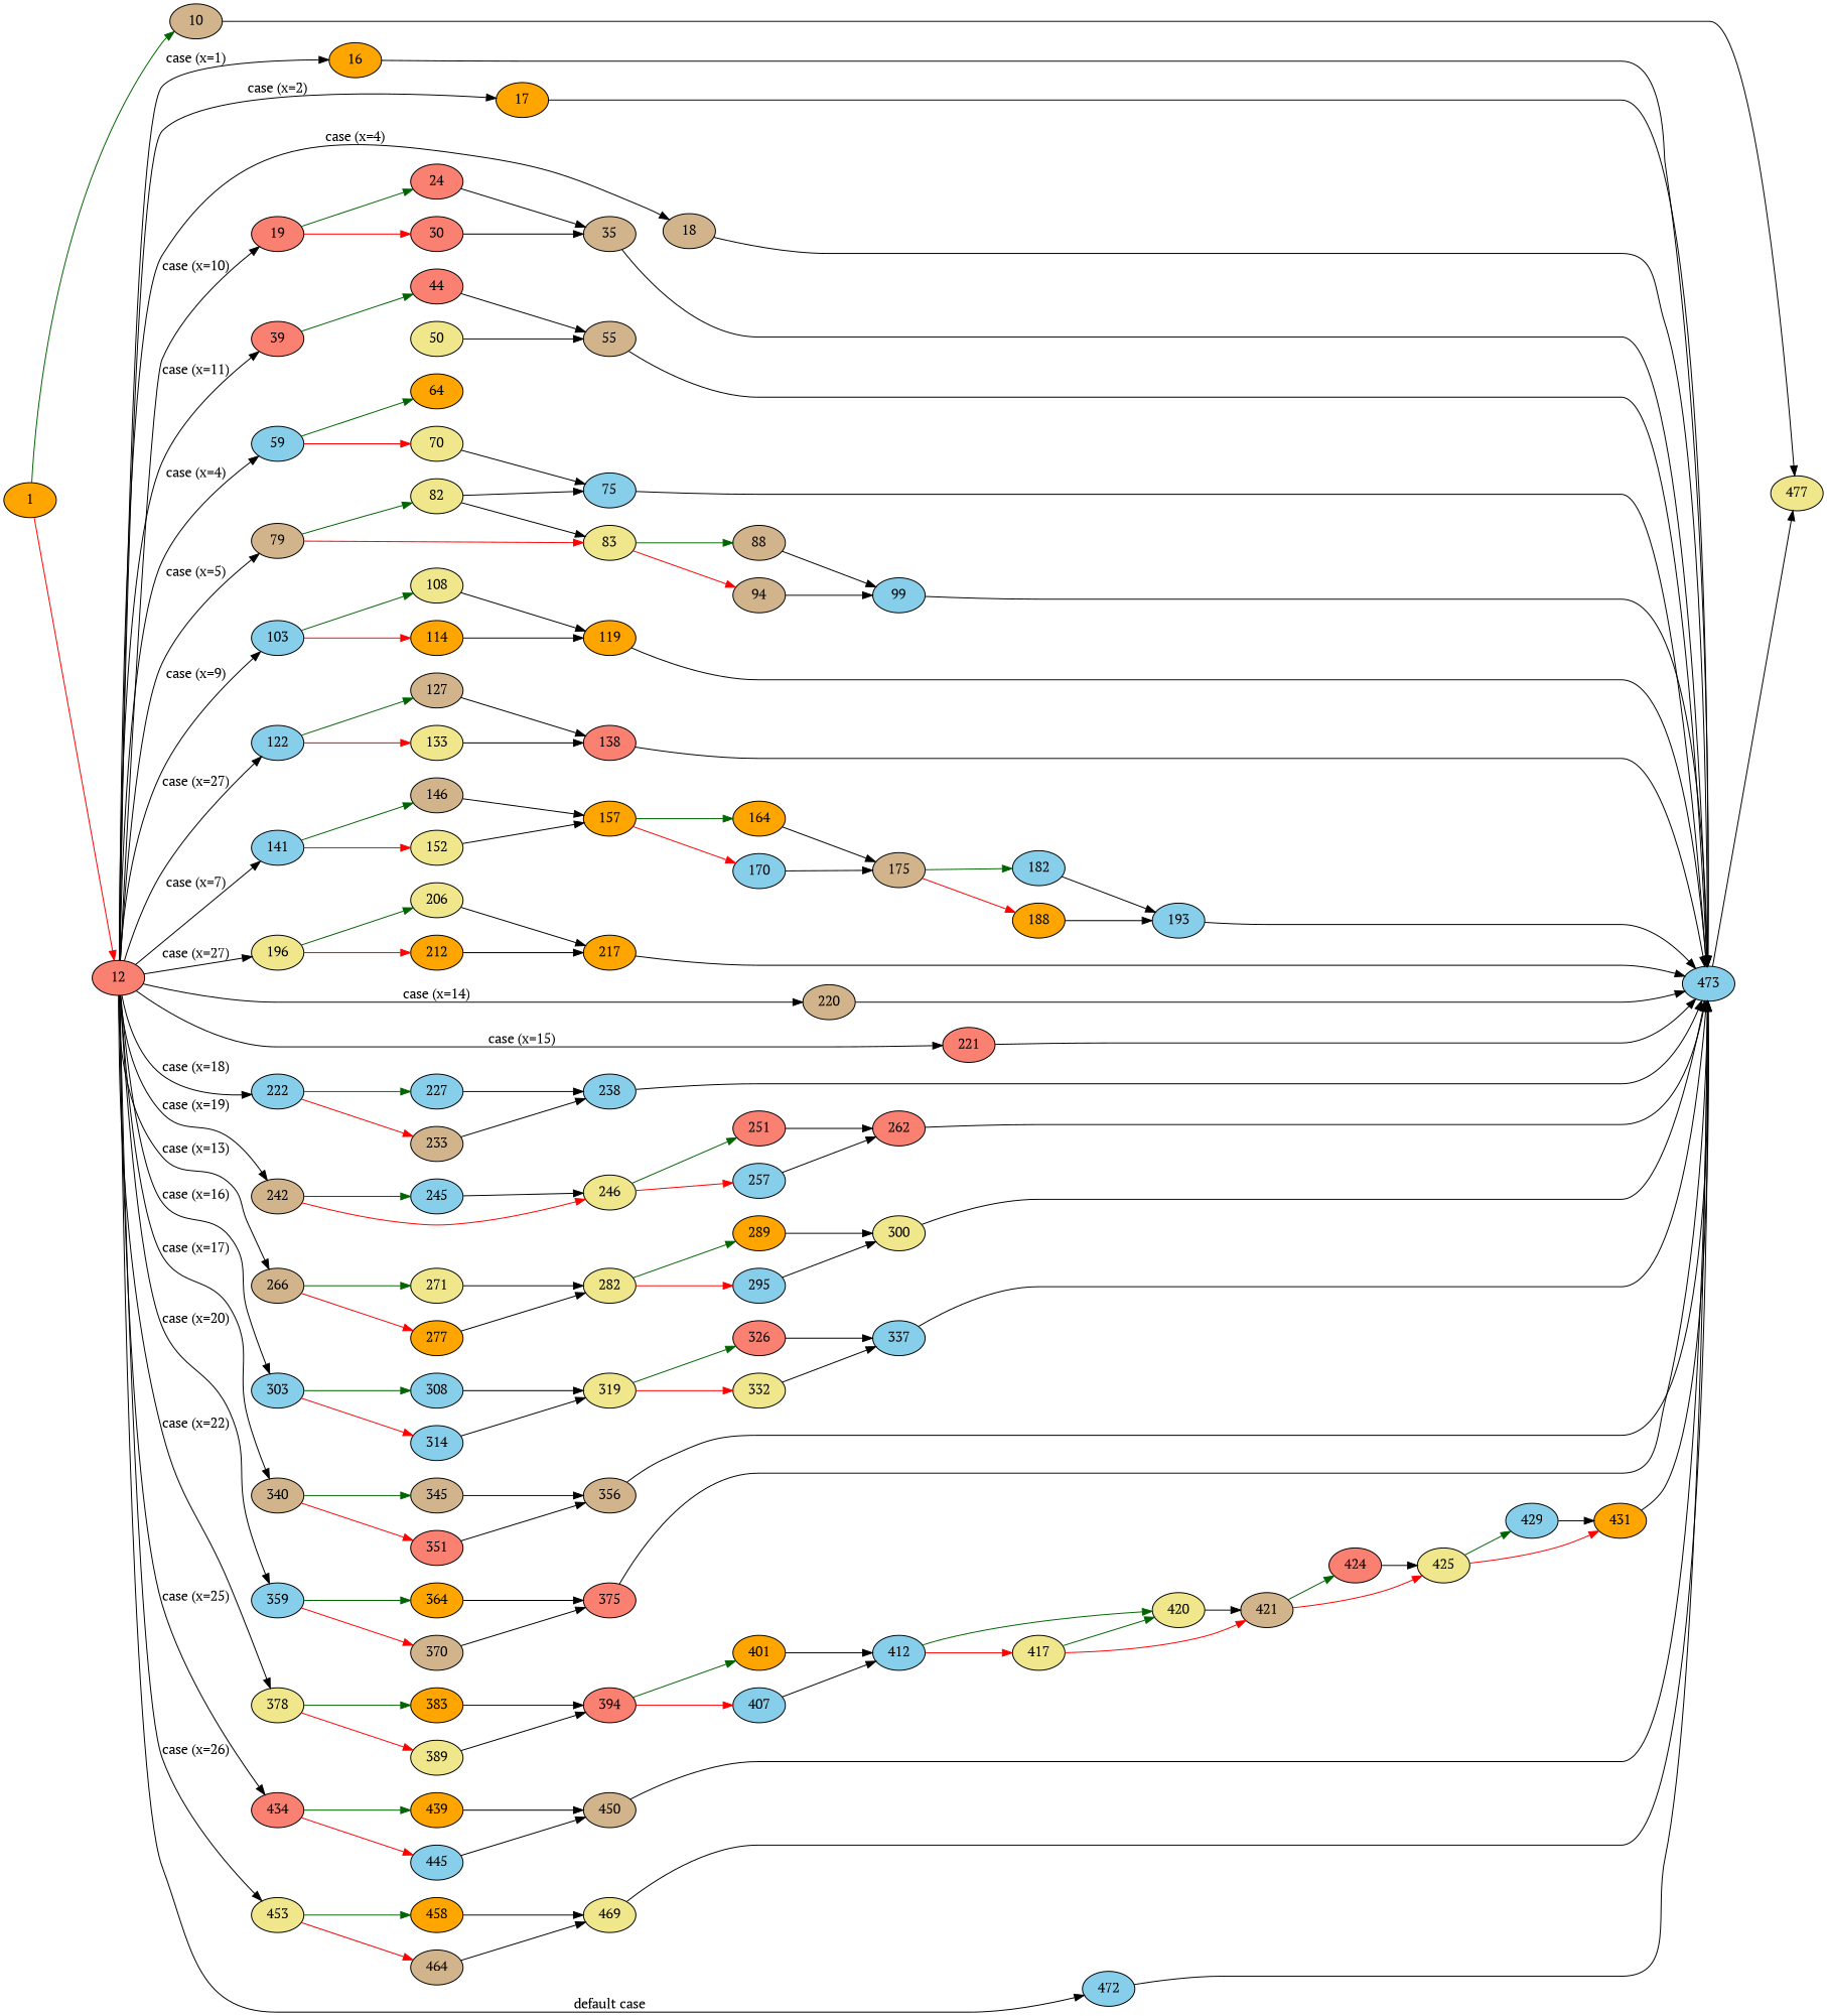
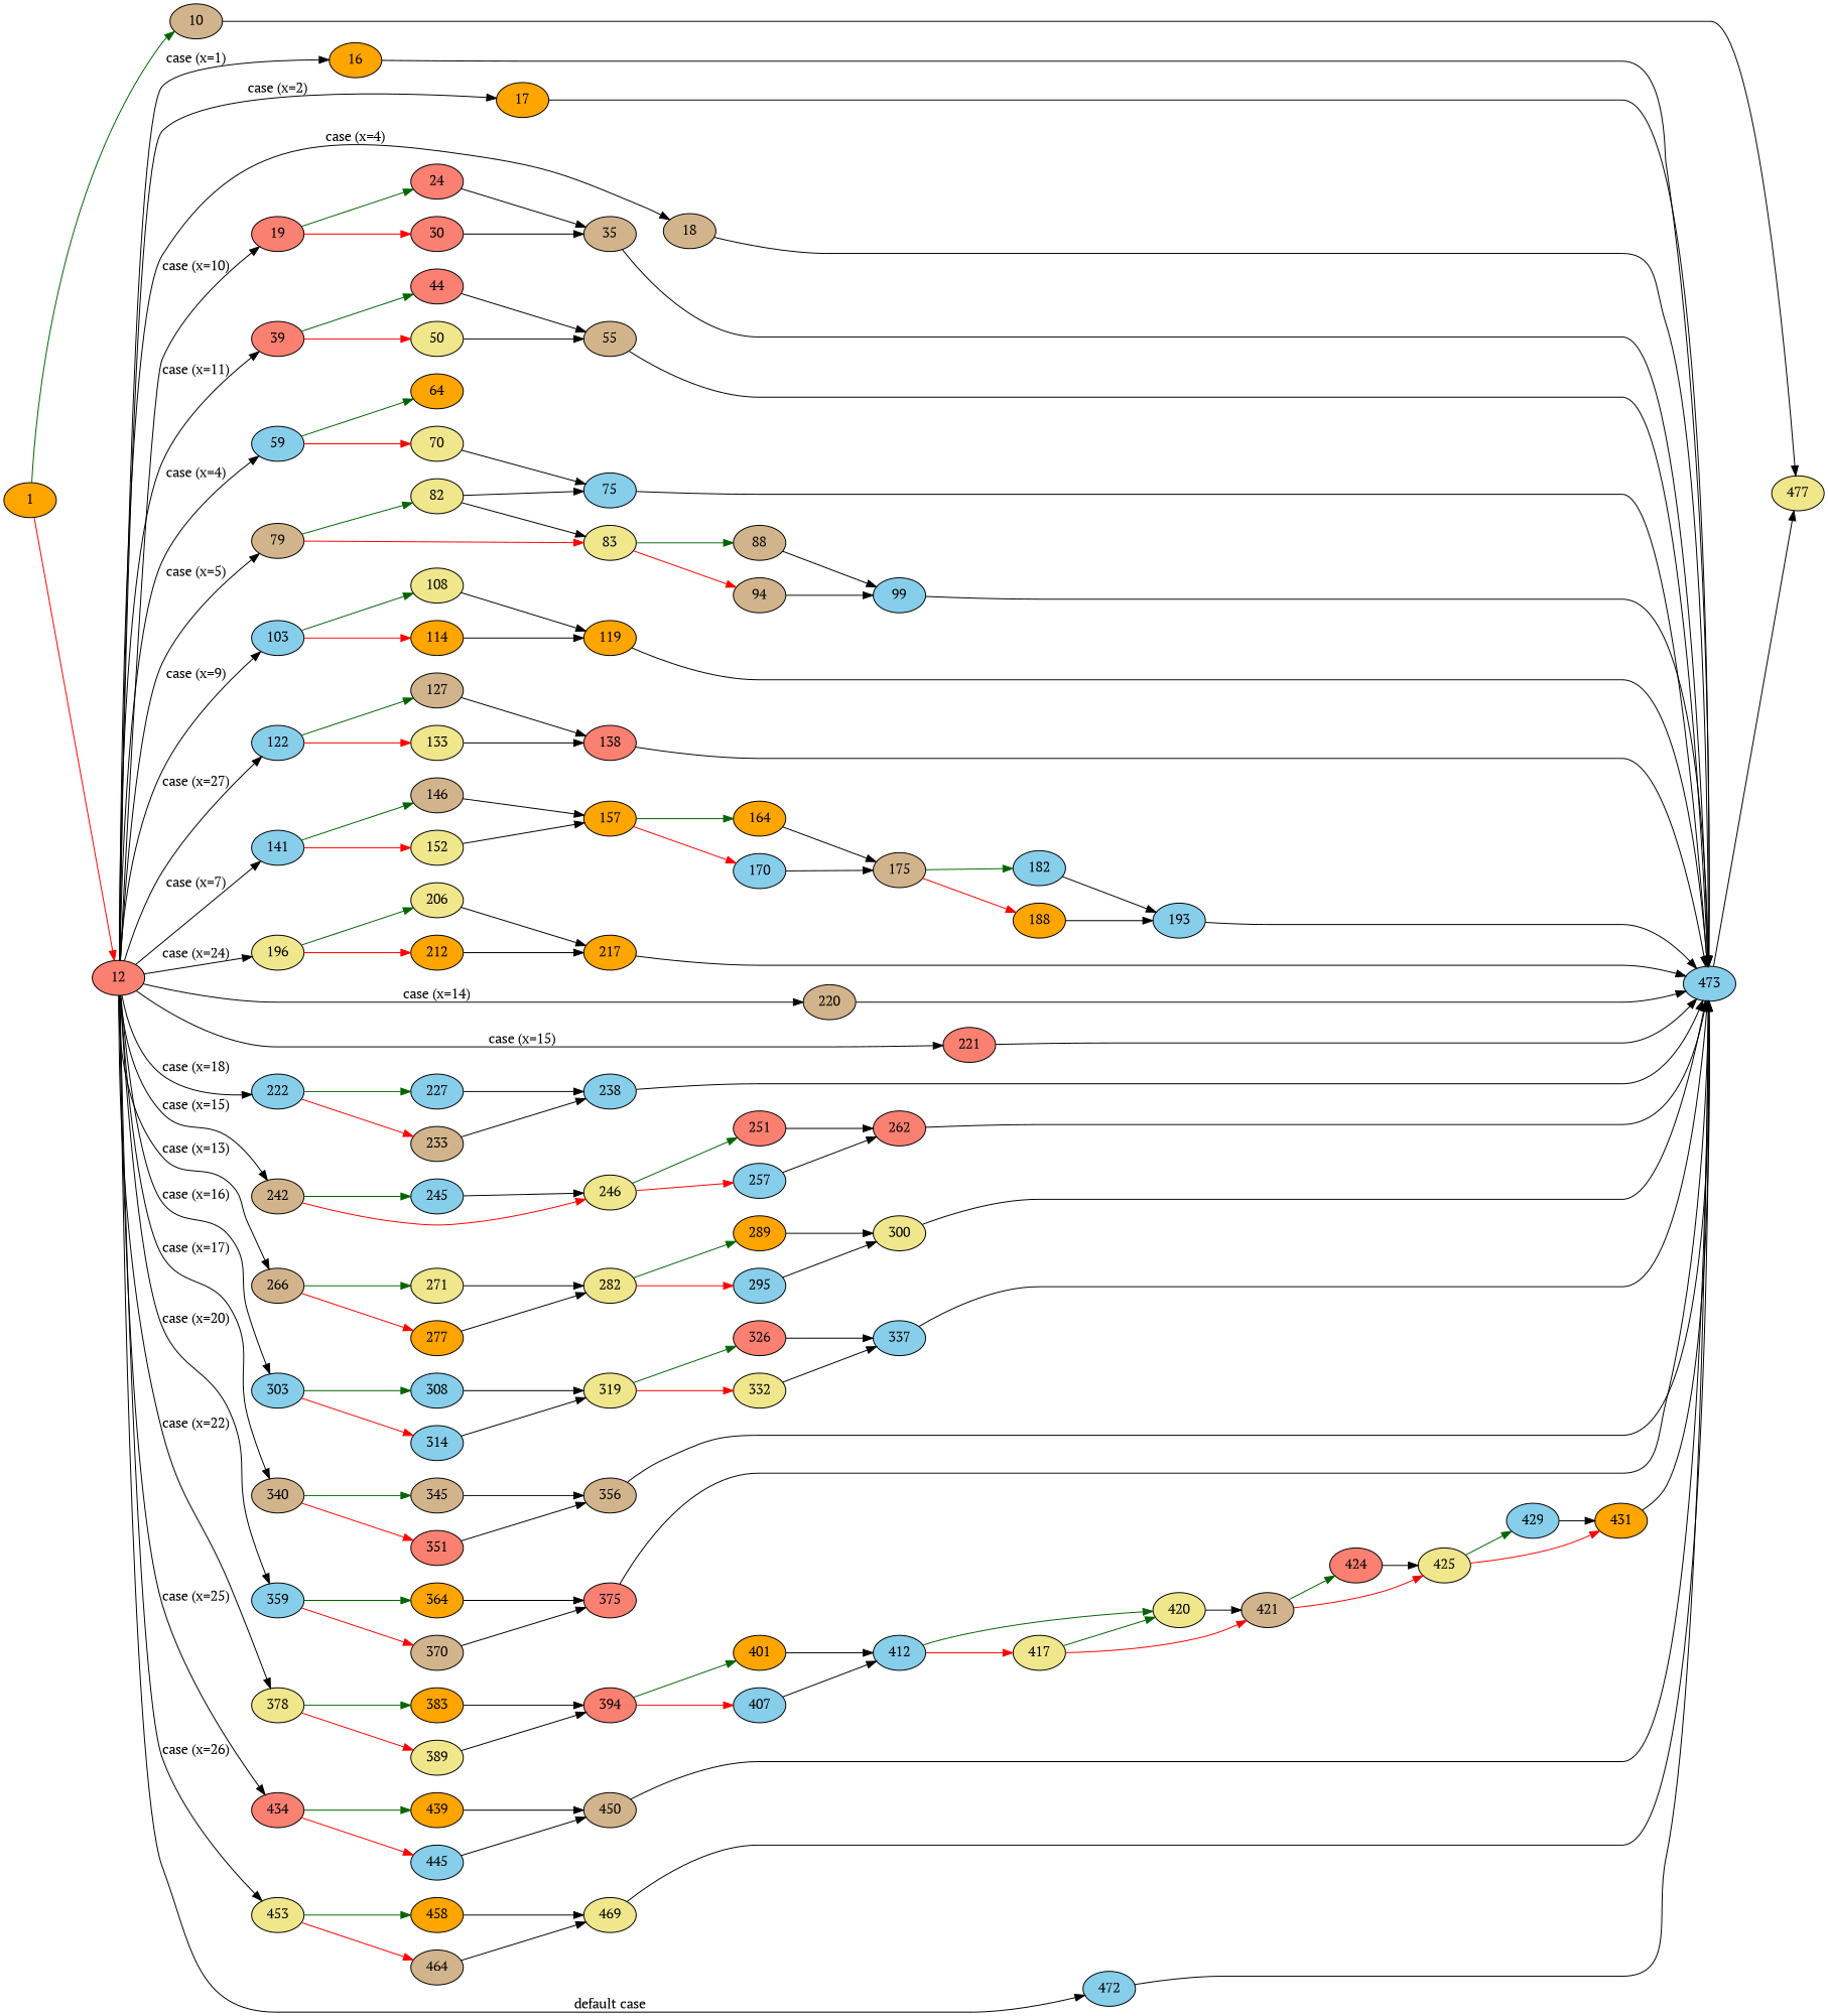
  strict digraph {
    fontname="PT Serif"
    rankdir=LR
    node [fillcolor=skyblue fontname="PT Serif" style=filled]
    edge [fontname="PT Serif"]
    1 [entry=true fillcolor=orange]
    10 [fillcolor=tan]
    12 [fillcolor=salmon]
    477 [fillcolor=khaki]
    16 [fillcolor=orange]
    17 [fillcolor=orange]
    18 [fillcolor=tan]
    19 [fillcolor=salmon]
    39 [fillcolor=salmon]
    59
    79 [fillcolor=tan]
    103
    122
    141
    196 [fillcolor=khaki]
    220 [fillcolor=tan]
    221 [fillcolor=salmon]
    222
    242 [fillcolor=tan]
    266 [fillcolor=tan]
    303
    340 [fillcolor=tan]
    359
    378 [fillcolor=khaki]
    434 [fillcolor=salmon]
    453 [fillcolor=khaki]
    472
    473
    24 [fillcolor=salmon]
    30 [fillcolor=salmon]
    44 [fillcolor=salmon]
    50 [fillcolor=khaki]
    64 [fillcolor=orange]
    70 [fillcolor=khaki]
    82 [fillcolor=khaki]
    83 [fillcolor=khaki]
    108 [fillcolor=khaki]
    114 [fillcolor=orange]
    127 [fillcolor=tan]
    133 [fillcolor=khaki]
    146 [fillcolor=tan]
    152 [fillcolor=khaki]
    206 [fillcolor=khaki]
    212 [fillcolor=orange]
    227
    233 [fillcolor=tan]
    245
    246 [fillcolor=khaki]
    271 [fillcolor=khaki]
    277 [fillcolor=orange]
    308
    314
    345 [fillcolor=tan]
    351 [fillcolor=salmon]
    364 [fillcolor=orange]
    370 [fillcolor=tan]
    383 [fillcolor=orange]
    389 [fillcolor=khaki]
    439 [fillcolor=orange]
    445
    458 [fillcolor=orange]
    464 [fillcolor=tan]
    35 [fillcolor=tan]
    55 [fillcolor=tan]
    75
    88 [fillcolor=tan]
    94 [fillcolor=tan]
    119 [fillcolor=orange]
    138 [fillcolor=salmon]
    157 [fillcolor=orange]
    217 [fillcolor=orange]
    238
    251 [fillcolor=salmon]
    257
    282 [fillcolor=khaki]
    319 [fillcolor=khaki]
    356 [fillcolor=tan]
    375 [fillcolor=salmon]
    394 [fillcolor=salmon]
    450 [fillcolor=tan]
    469 [fillcolor=khaki]
    99
    164 [fillcolor=orange]
    170
    175 [fillcolor=tan]
    182
    188 [fillcolor=orange]
    193
    262 [fillcolor=salmon]
    289 [fillcolor=orange]
    295
    300 [fillcolor=khaki]
    326 [fillcolor=salmon]
    332 [fillcolor=khaki]
    337
    401 [fillcolor=orange]
    407
    412
    420 [fillcolor=khaki]
    417 [fillcolor=khaki]
    421 [fillcolor=tan]
    424 [fillcolor=salmon]
    425 [fillcolor=khaki]
    429
    431 [fillcolor=orange]
    1 -> 10 [color=darkgreen cond=true]
    1 -> 12 [color=red cond=false]
    10 -> 477
    12 -> 16 [cond="case (x=1)" label="case (x=1)"]
    12 -> 17 [cond="case (x=2)" label="case (x=2)"]
    12 -> 18 [cond="case (x=3)" label="case (x=4)"]
    12 -> 19 [cond="case (x=10)" label="case (x=10)"]
    12 -> 39 [cond="case (x=11)" label="case (x=11)"]
    12 -> 59 [cond="case (x=4)" label="case (x=4)"]
    12 -> 79 [cond="case (x=5)" label="case (x=5)"]
    12 -> 103 [cond="case (x=9)" label="case (x=9)"]
    12 -> 122 [cond="case (x=27)" label="case (x=27)"]
    12 -> 141 [cond="case (x=7)" label="case (x=7)"]
-   12 -> 196 [cond="case (x=24)" label="case (x=27)"]
+   12 -> 196 [cond="case (x=24)" label="case (x=24)"]
    12 -> 220 [cond="case (x=14)" label="case (x=14)"]
    12 -> 221 [cond="case (x=15)" label="case (x=15)"]
    12 -> 222 [cond="case (x=18)" label="case (x=18)"]
-   12 -> 242 [cond="case (x=19)" label="case (x=19)"]
+   12 -> 242 [cond="case (x=19)" label="case (x=15)"]
    12 -> 266 [cond="case (x=13)" label="case (x=13)"]
    12 -> 303 [cond="case (x=16)" label="case (x=16)"]
    12 -> 340 [cond="case (x=17)" label="case (x=17)"]
    12 -> 359 [cond="case (x=20)" label="case (x=20)"]
    12 -> 378 [cond="case (x=22)" label="case (x=22)"]
    12 -> 434 [cond="case (x=25)" label="case (x=25)"]
    12 -> 453 [cond="case (x=26)" label="case (x=26)"]
    12 -> 472 [cond="default case" label="default case"]
    16 -> 473
    17 -> 473
    18 -> 473
    19 -> 24 [color=darkgreen cond=true]
    19 -> 30 [color=red cond=false]
    39 -> 44 [color=darkgreen cond=true]
+   39 -> 50 [color=red cond=false]
    59 -> 64 [color=darkgreen cond=true]
    59 -> 70 [color=red cond=false]
    79 -> 82 [color=darkgreen cond=true]
    79 -> 83 [color=red cond=false]
    103 -> 108 [color=darkgreen cond=true]
    103 -> 114 [color=red cond=false]
    122 -> 127 [color=darkgreen cond=true]
    122 -> 133 [color=red cond=false]
    141 -> 146 [color=darkgreen cond=true]
    141 -> 152 [color=red cond=false]
    196 -> 206 [color=darkgreen cond=true]
    196 -> 212 [color=red cond=false]
    220 -> 473
    221 -> 473
    222 -> 227 [color=darkgreen cond=true]
    222 -> 233 [color=red cond=false]
    242 -> 245 [color=darkgreen cond=true]
    242 -> 246 [color=red cond=false]
    266 -> 271 [color=darkgreen cond=true]
    266 -> 277 [color=red cond=false]
    303 -> 308 [color=darkgreen cond=true]
    303 -> 314 [color=red cond=false]
    340 -> 345 [color=darkgreen cond=true]
    340 -> 351 [color=red cond=false]
    359 -> 364 [color=darkgreen cond=true]
    359 -> 370 [color=red cond=false]
    378 -> 383 [color=darkgreen cond=true]
    378 -> 389 [color=red cond=false]
    434 -> 439 [color=darkgreen cond=true]
    434 -> 445 [color=red cond=false]
    453 -> 458 [color=darkgreen cond=true]
    453 -> 464 [color=red cond=false]
    472 -> 473
    473 -> 477
    24 -> 35
    30 -> 35
    44 -> 55
    50 -> 55
    70 -> 75
    82 -> 83
    82 -> 75
    83 -> 88 [color=darkgreen cond=true]
    83 -> 94 [color=red cond=false]
    108 -> 119
    114 -> 119
    127 -> 138
    133 -> 138
    146 -> 157
    152 -> 157
    206 -> 217
    212 -> 217
    227 -> 238
    233 -> 238
    245 -> 246
    246 -> 251 [color=darkgreen cond=true]
    246 -> 257 [color=red cond=false]
    271 -> 282
    277 -> 282
    308 -> 319
    314 -> 319
    345 -> 356
    351 -> 356
    364 -> 375
    370 -> 375
    383 -> 394
    389 -> 394
    439 -> 450
    445 -> 450
    458 -> 469
    464 -> 469
    35 -> 473
    55 -> 473
    75 -> 473
    88 -> 99
    94 -> 99
    119 -> 473
    138 -> 473
    157 -> 164 [color=darkgreen cond=true]
    157 -> 170 [color=red cond=false]
    217 -> 473
    238 -> 473
    251 -> 262
    257 -> 262
    282 -> 289 [color=darkgreen cond=true]
    282 -> 295 [color=red cond=false]
    319 -> 326 [color=darkgreen cond=true]
    319 -> 332 [color=red cond=false]
    356 -> 473
    375 -> 473
    394 -> 401 [color=darkgreen cond=true]
    394 -> 407 [color=red cond=false]
    450 -> 473
    469 -> 473
    99 -> 473
    164 -> 175
    170 -> 175
    175 -> 182 [color=darkgreen cond=true]
    175 -> 188 [color=red cond=false]
    182 -> 193
    188 -> 193
    193 -> 473
    262 -> 473
    289 -> 300
    295 -> 300
    300 -> 473
    326 -> 337
    332 -> 337
    337 -> 473
    401 -> 412
    407 -> 412
    412 -> 420 [color=darkgreen cond=true]
    412 -> 417 [color=red cond=false]
    420 -> 421
    417 -> 420 [color=darkgreen cond=true]
    417 -> 421 [color=red cond=false]
    421 -> 424 [color=darkgreen cond=true]
    421 -> 425 [color=red cond=false]
    424 -> 425
    425 -> 429 [color=darkgreen cond=true]
    425 -> 431 [color=red cond=false]
    429 -> 431
    431 -> 473
  }
